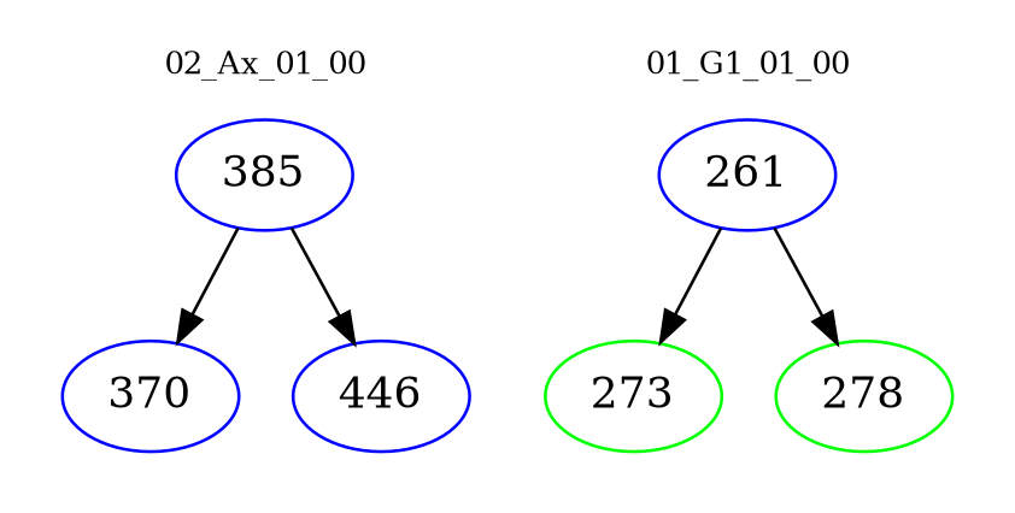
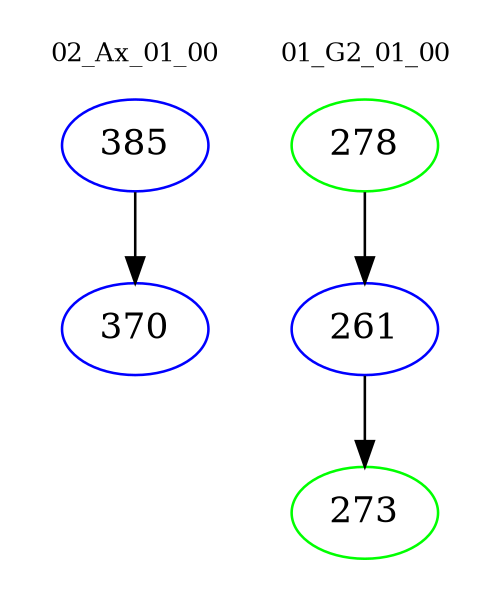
  digraph {
    node [color=blue]
    edge [color=black]
    n1 [label=385]
    n2 [label=370]
-   n3 [label=446]
    n4 [label=261]
    n5 [color=green label=273]
    n6 [color=green label=278]
    subgraph cluster_1 {
      color=white
      fontsize=10
      label="02_Ax_01_00"
      n1
      n2
-     n3
    }
    subgraph cluster_2 {
      color=white
      fontsize=10
-     label="01_G1_01_00"
+     label="01_G2_01_00"
      n4
      n5
      n6
    }
    n1 -> n2
-   n1 -> n3
    n4 -> n5
-   n4 -> n6
+   n6 -> n4
  }
